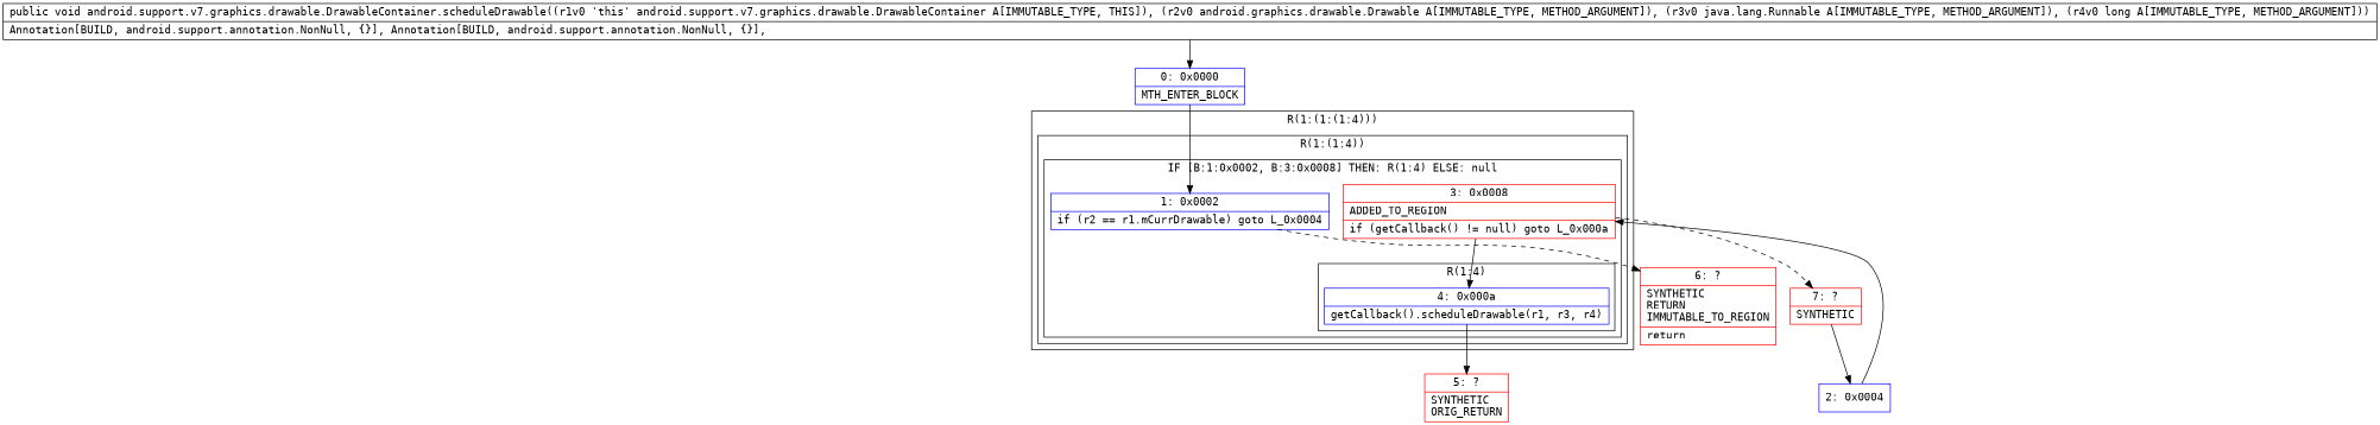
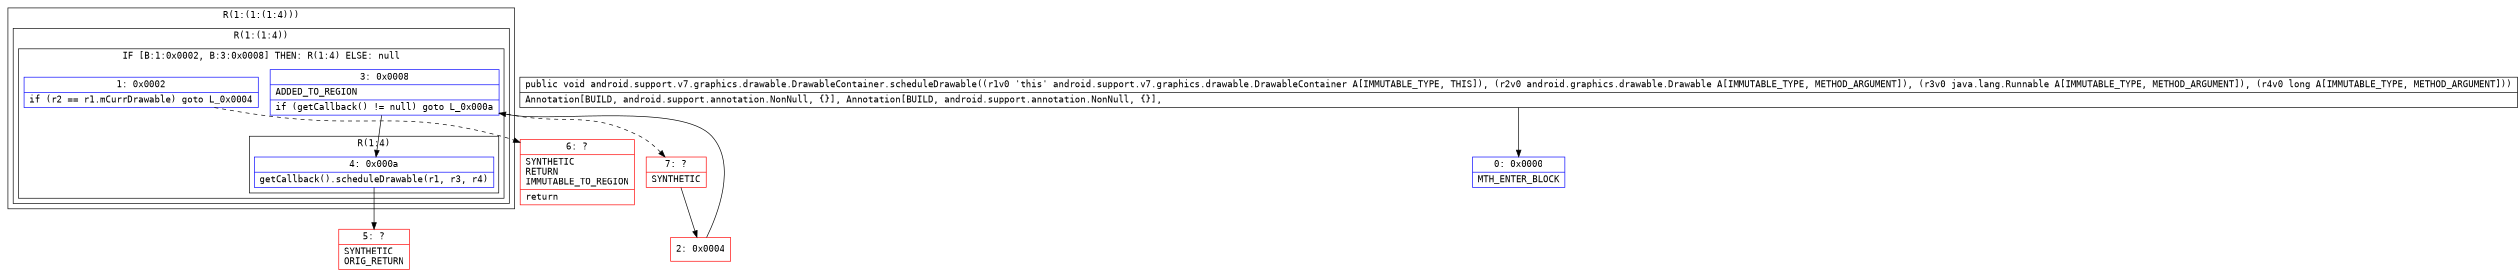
  digraph {
    fontname="DejaVu Sans Mono"
    node [color=blue fontname="DejaVu Sans Mono" shape=record]
    edge [fontname="DejaVu Sans Mono"]
    n1 [label="{4\:\ 0x000a|getCallback().scheduleDrawable(r1, r3, r4)\l}"]
    n2 [label="{1\:\ 0x0002|if (r2 == r1.mCurrDrawable) goto L_0x0004\l}"]
-   n3 [color=red label="{3\:\ 0x0008|ADDED_TO_REGION\l|if (getCallback() != null) goto L_0x000a\l}"]
+   n3 [label="{3\:\ 0x0008|ADDED_TO_REGION\l|if (getCallback() != null) goto L_0x000a\l}"]
    n4 [color=red label="{5\:\ ?|SYNTHETIC\lORIG_RETURN\l}"]
    n5 [color=red label="{6\:\ ?|SYNTHETIC\lRETURN\lIMMUTABLE_TO_REGION\l|return\l}"]
    n6 [color=red label="{7\:\ ?|SYNTHETIC\l}"]
-   n7 [label="{2\:\ 0x0004}"]
+   n7 [color=red label="{2\:\ 0x0004}"]
    n8 [label="{0\:\ 0x0000|MTH_ENTER_BLOCK\l}"]
    n9 [label="{public void android.support.v7.graphics.drawable.DrawableContainer.scheduleDrawable((r1v0 'this' android.support.v7.graphics.drawable.DrawableContainer A[IMMUTABLE_TYPE, THIS]), (r2v0 android.graphics.drawable.Drawable A[IMMUTABLE_TYPE, METHOD_ARGUMENT]), (r3v0 java.lang.Runnable A[IMMUTABLE_TYPE, METHOD_ARGUMENT]), (r4v0 long A[IMMUTABLE_TYPE, METHOD_ARGUMENT]))  | Annotation[BUILD, android.support.annotation.NonNull, \{\}], Annotation[BUILD, android.support.annotation.NonNull, \{\}], \l}" color=""]
    subgraph cluster_1 {
      label="R(1:(1:(1:4)))"
      subgraph cluster_2 {
        label="R(1:(1:4))"
        subgraph cluster_3 {
          label="IF [B:1:0x0002, B:3:0x0008] THEN: R(1:4) ELSE: null"
          n2
          n3
          subgraph cluster_4 {
            label="R(1:4)"
            n1
          }
        }
      }
    }
    n1 -> n4
    n2 -> n5 [style=dashed]
    n3 -> n1
    n3 -> n6 [style=dashed]
    n6 -> n7
    n7 -> n3
-   n8 -> n2
    n9 -> n8
  }
